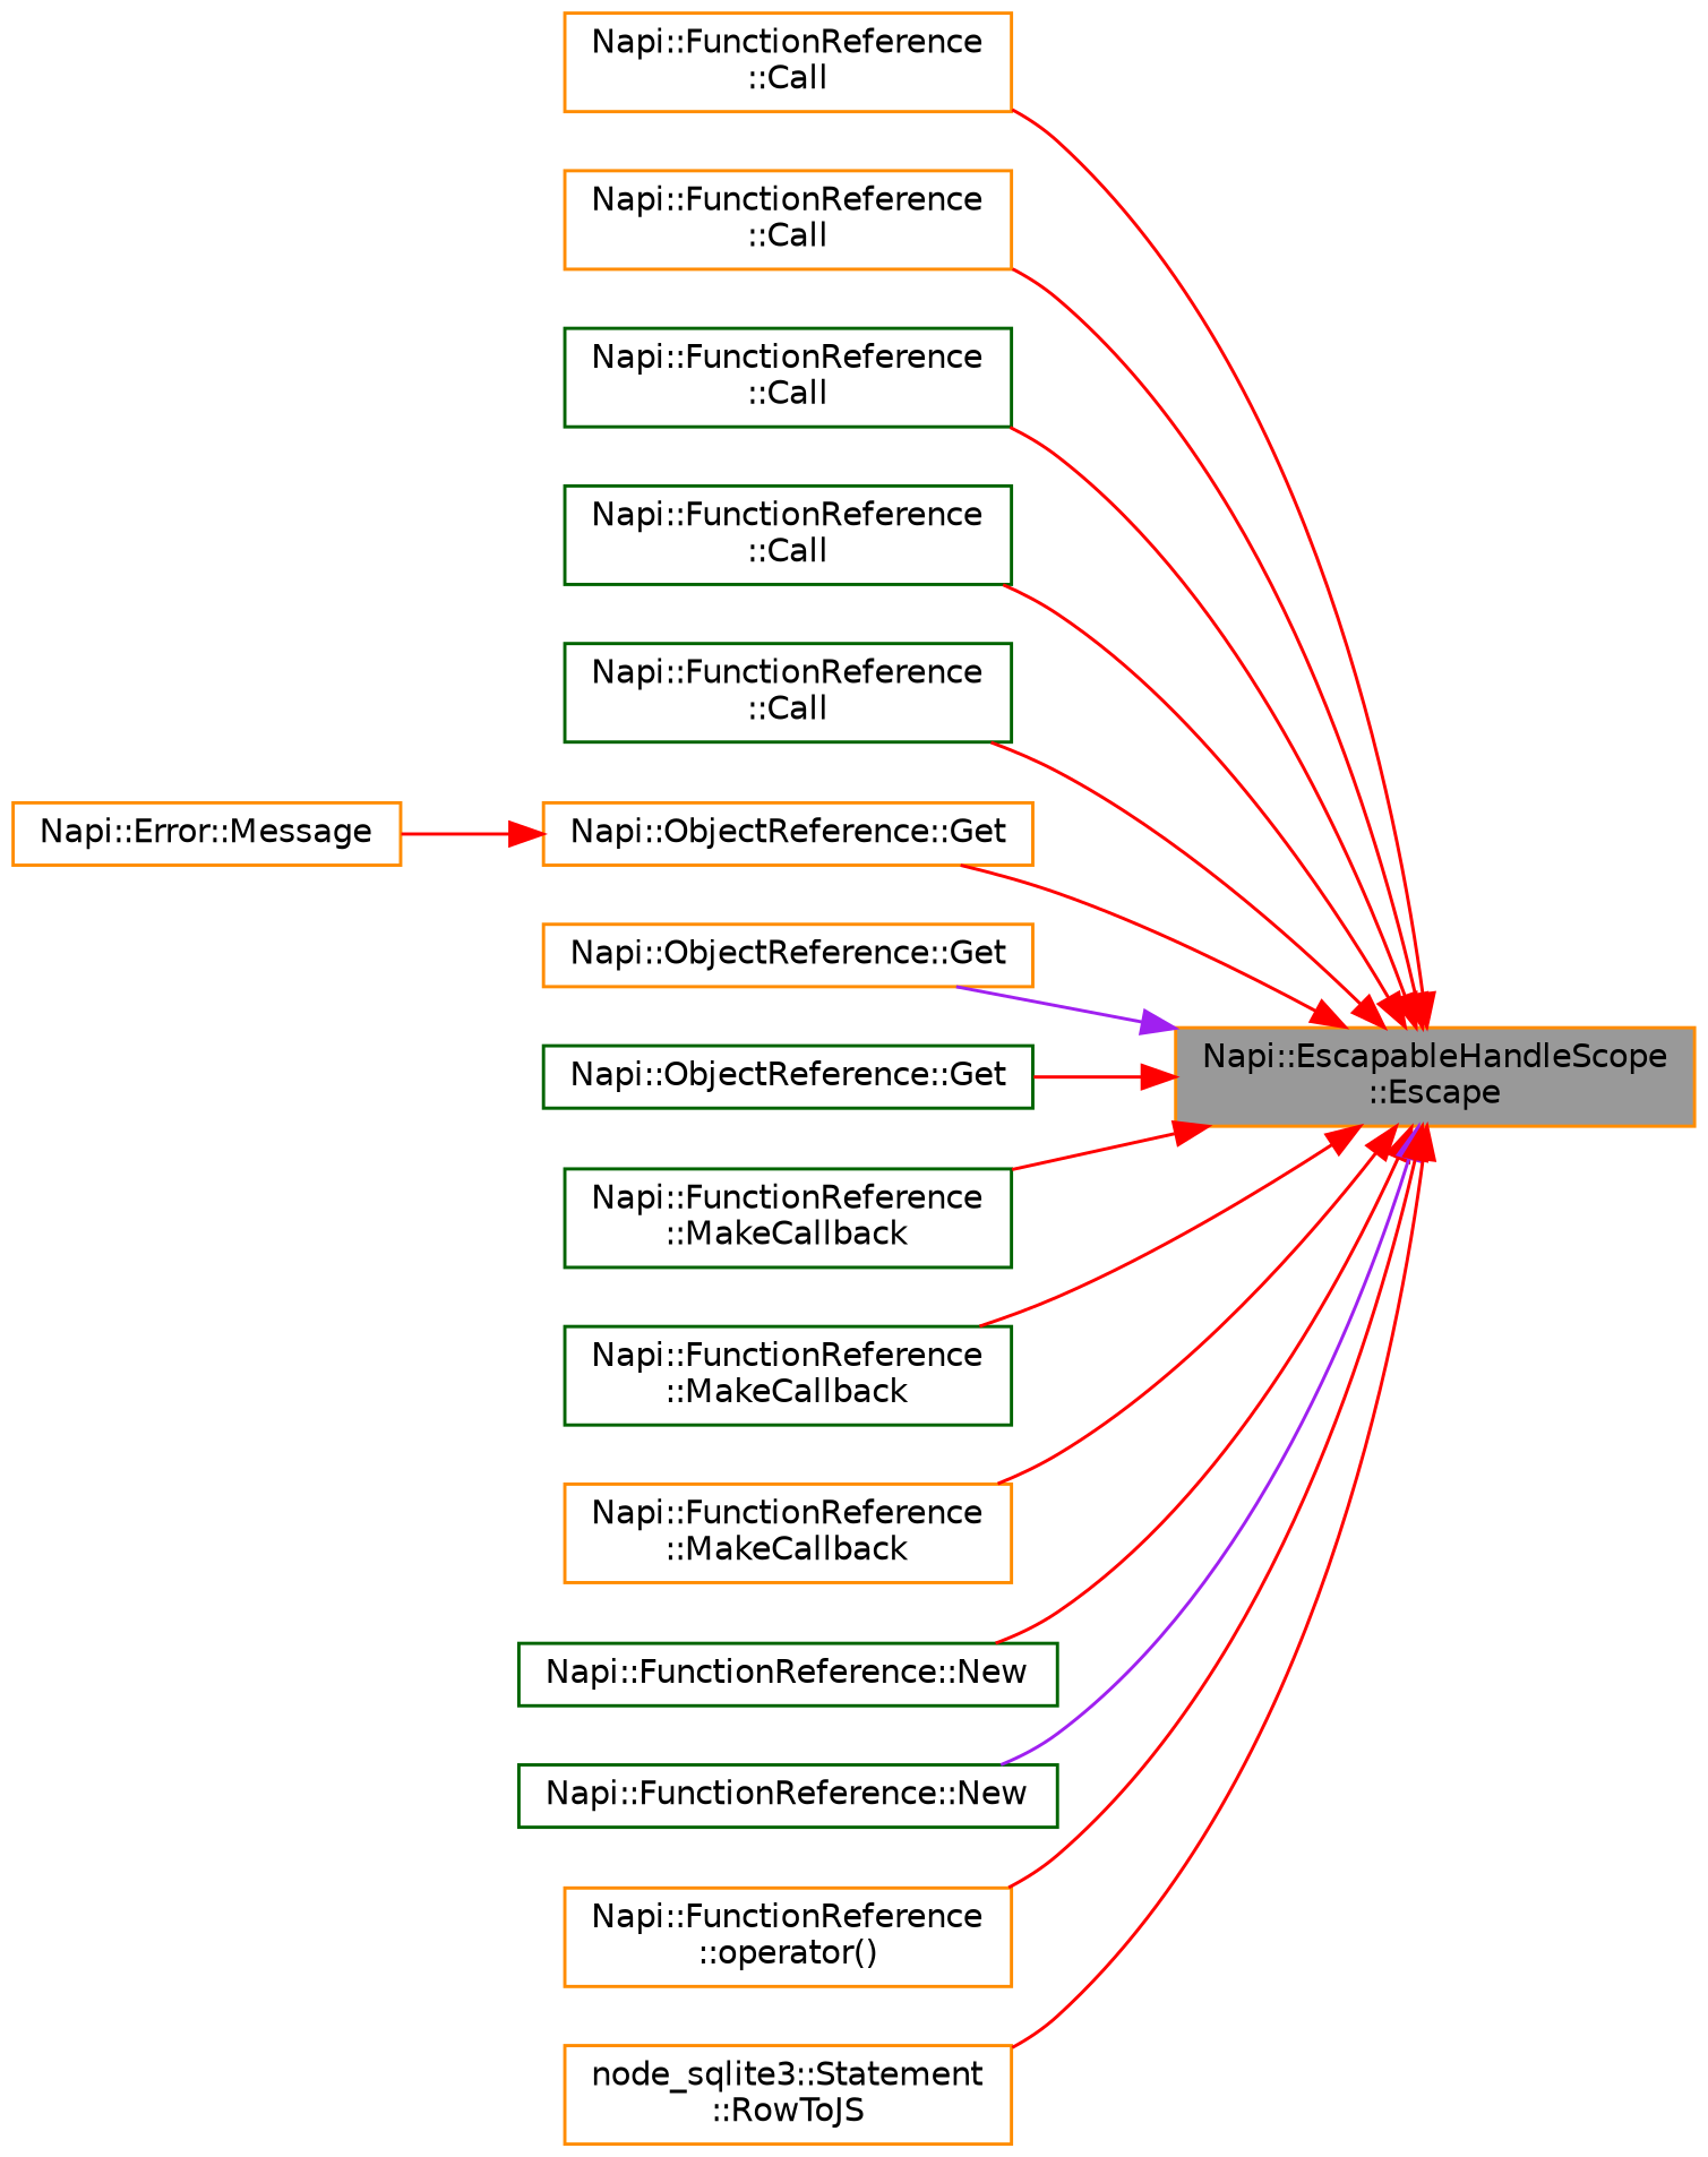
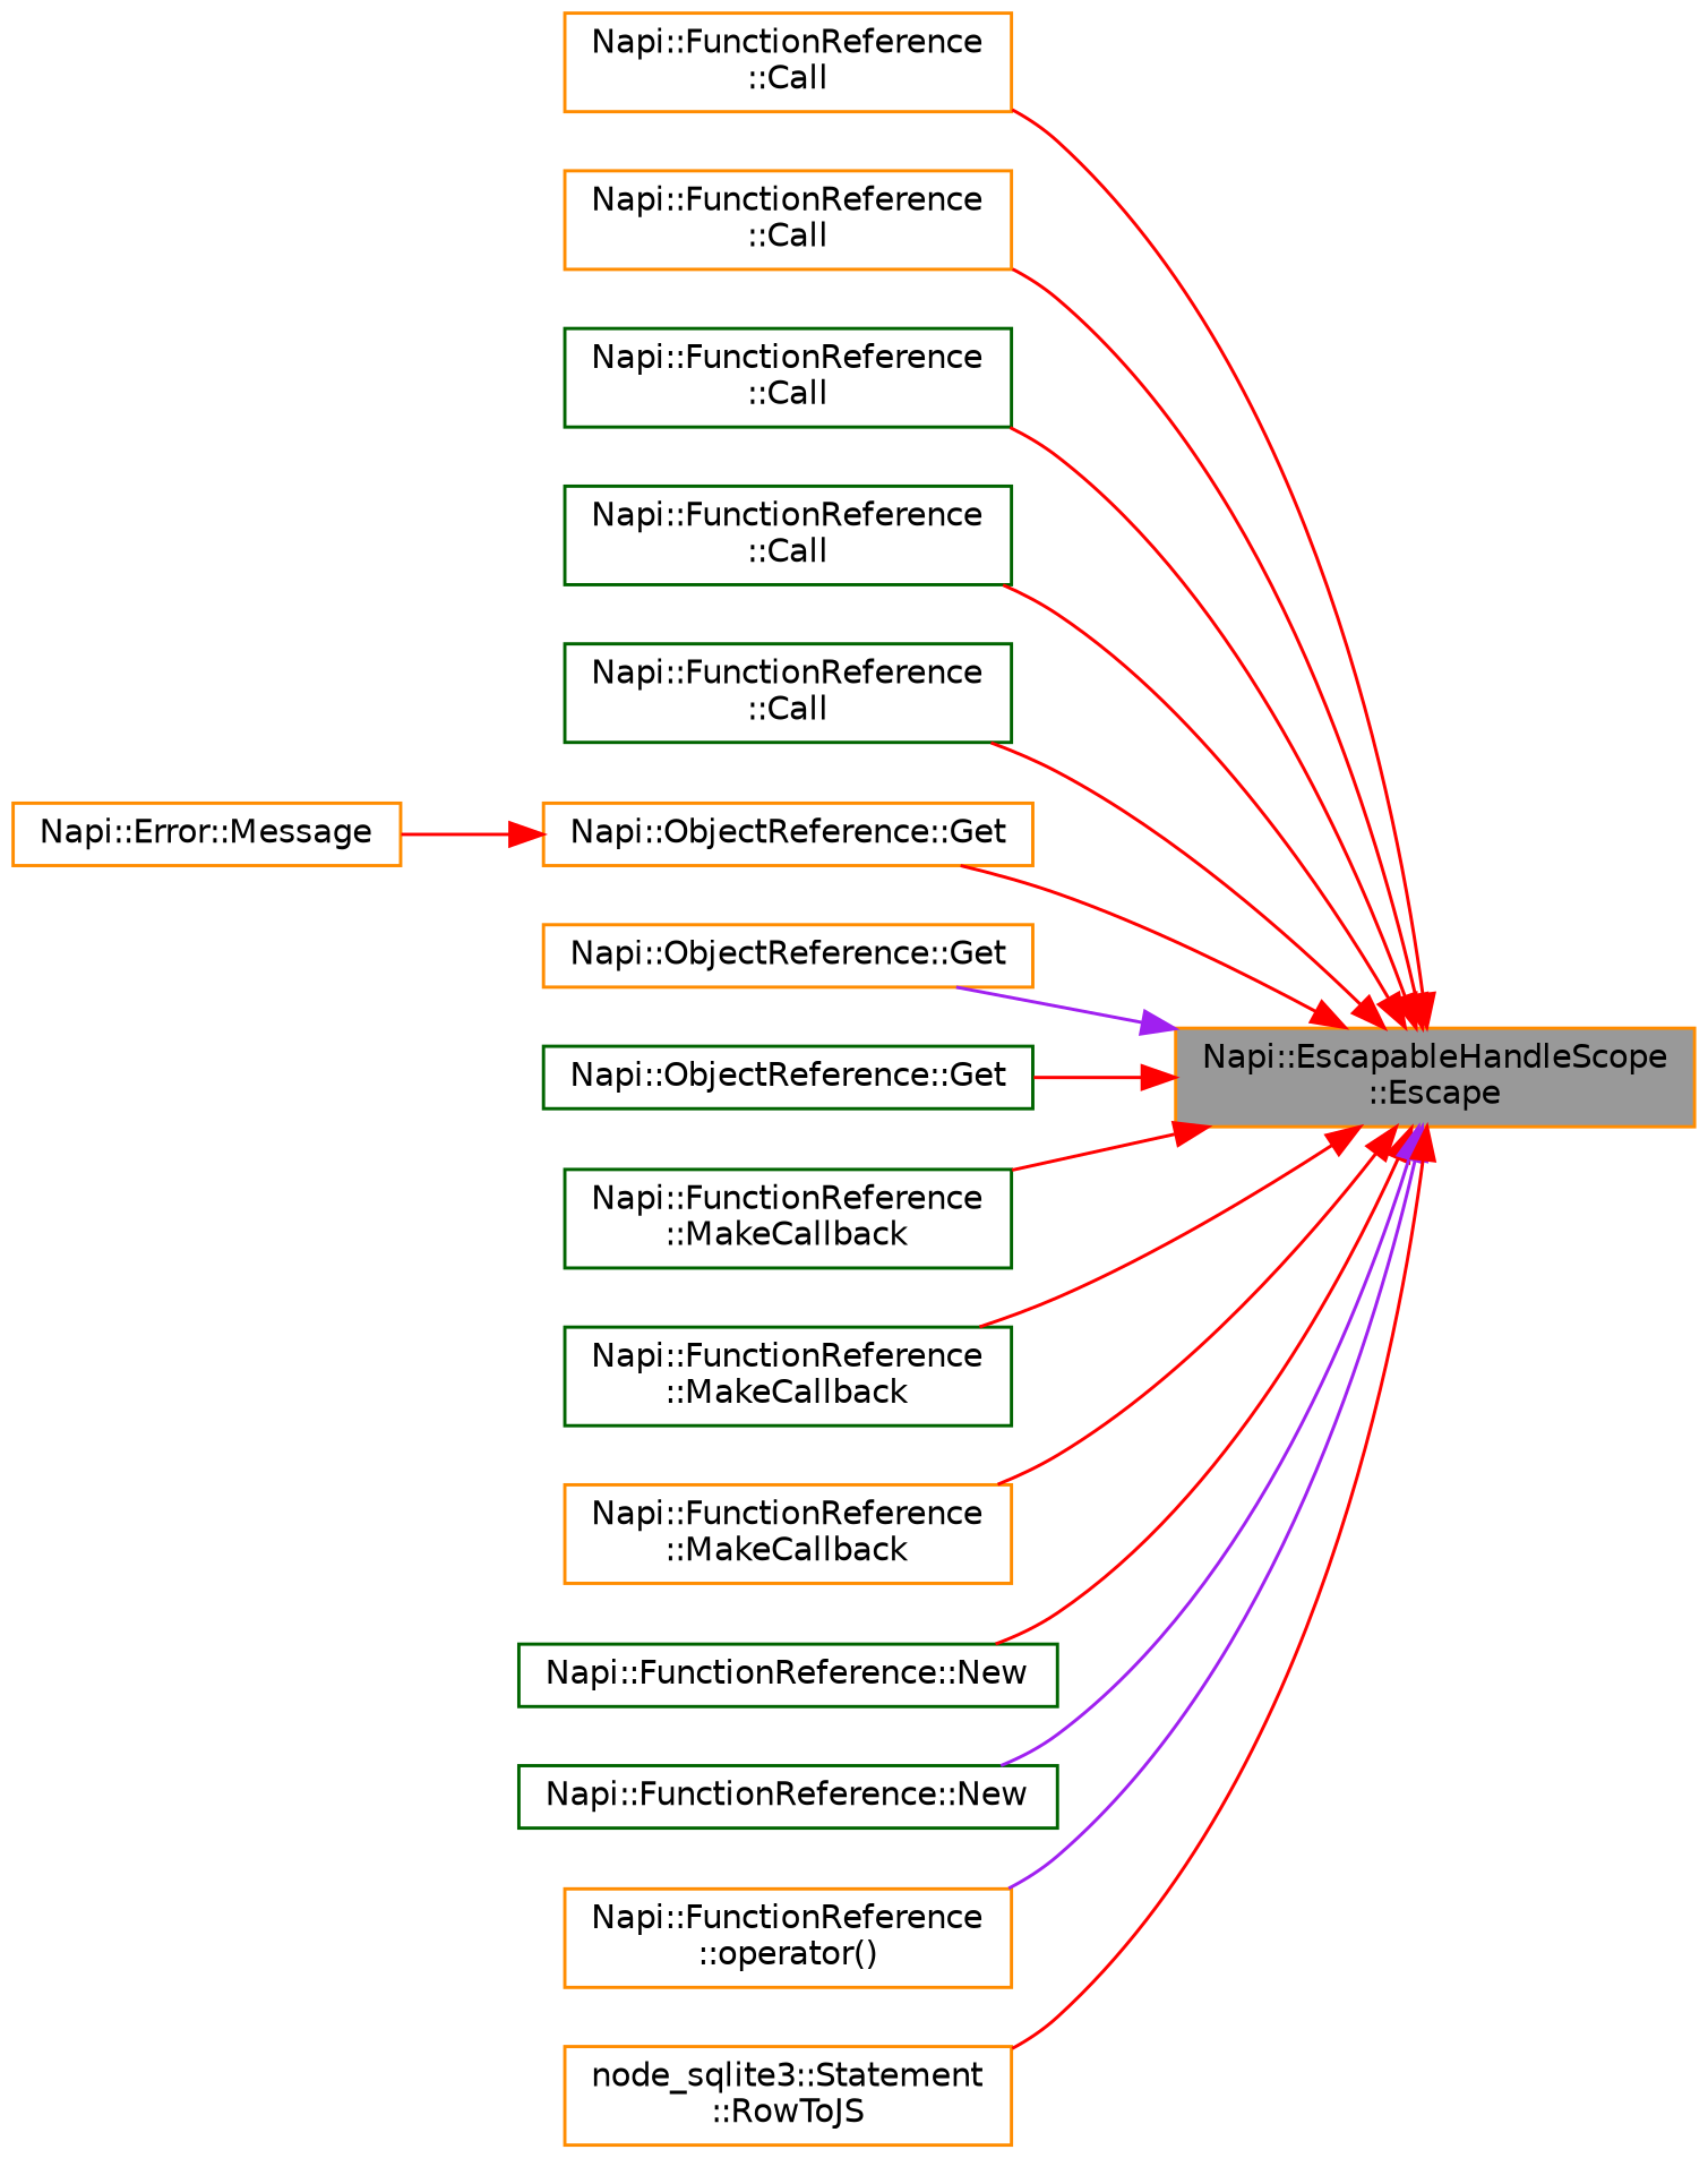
  digraph {
    rankdir=RL
    node [color=darkorange fillcolor=white fontname=Helvetica fontsize=10 shape=box style=filled]
    edge [color=red dir=back fontname=Helvetica fontsize=10 labelfontname=Helvetica labelfontsize=10 style=solid]
    n1 [fillcolor=grey60 fontcolor=black height=0.2 label="Napi::EscapableHandleScope\l::Escape" width=0.4]
    n2 [height=0.2 label="Napi::FunctionReference\l::Call" width=0.4]
    n3 [height=0.2 label="Napi::FunctionReference\l::Call" width=0.4]
    n4 [color=darkgreen height=0.2 label="Napi::FunctionReference\l::Call" width=0.4]
    n5 [color=darkgreen height=0.2 label="Napi::FunctionReference\l::Call" width=0.4]
    n6 [color=darkgreen height=0.2 label="Napi::FunctionReference\l::Call" width=0.4]
    n7 [height=0.2 label="Napi::ObjectReference::Get" width=0.4]
    n8 [height=0.2 label="Napi::ObjectReference::Get" width=0.4]
    n9 [color=darkgreen height=0.2 label="Napi::ObjectReference::Get" width=0.4]
    n10 [color=darkgreen height=0.2 label="Napi::FunctionReference\l::MakeCallback" width=0.4]
    n11 [color=darkgreen height=0.2 label="Napi::FunctionReference\l::MakeCallback" width=0.4]
    n12 [height=0.2 label="Napi::FunctionReference\l::MakeCallback" width=0.4]
    n13 [color=darkgreen height=0.2 label="Napi::FunctionReference::New" width=0.4]
    n14 [color=darkgreen height=0.2 label="Napi::FunctionReference::New" width=0.4]
    n15 [height=0.2 label="Napi::FunctionReference\l::operator()" width=0.4]
    n16 [height=0.2 label="node_sqlite3::Statement\l::RowToJS" width=0.4]
    n17 [height=0.2 label="Napi::Error::Message" width=0.4]
    n1 -> n2
    n1 -> n3
    n1 -> n4
    n1 -> n5
    n1 -> n6
    n1 -> n7
    n1 -> n8 [color=purple]
    n1 -> n9
    n1 -> n10
    n1 -> n11
    n1 -> n12
    n1 -> n13
    n1 -> n14 [color=purple]
-   n1 -> n15
+   n1 -> n15 [color=purple]
    n1 -> n16
    n7 -> n17
  }
